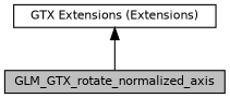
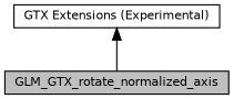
  digraph {
    rankdir=TB
    node [color=black fontname=Helvetica fontsize=10 shape=box style=filled]
-   n1 [fillcolor=white height=0.2 label="GTX Extensions (Extensions)" width=0.4]
+   n1 [fillcolor=white height=0.2 label="GTX Extensions (Experimental)" width=0.4]
    n2 [fillcolor=grey75 fontcolor=black height=0.2 label=GLM_GTX_rotate_normalized_axis width=0.4]
    n1 -> n2 [dir=back fontname=Helvetica fontsize=10 labelfontname=Helvetica labelfontsize=10 shape=plaintext style=solid]
  }
